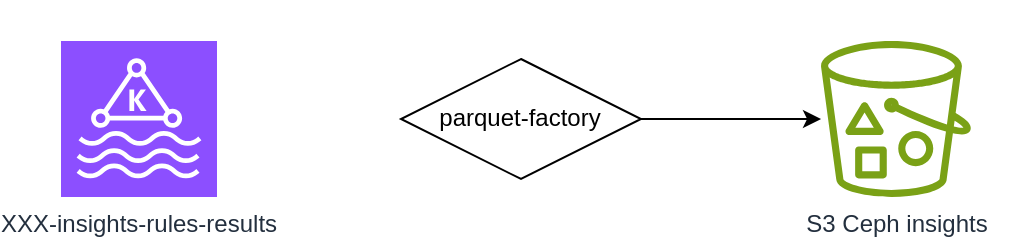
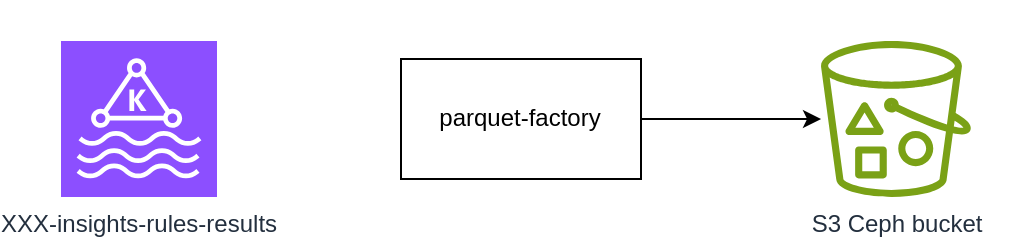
  <mxCell id="0" />
  <mxCell id="1" parent="0" />
  <mxCell id="2" value="XXX-insights-rules-results" style="sketch=0;points=[[0,0,0],[0.25,0,0],[0.5,0,0],[0.75,0,0],[1,0,0],[0,1,0],[0.25,1,0],[0.5,1,0],[0.75,1,0],[1,1,0],[0,0.25,0],[0,0.5,0],[0,0.75,0],[1,0.25,0],[1,0.5,0],[1,0.75,0]];outlineConnect=0;fontColor=#232F3E;fillColor=#8C4FFF;strokeColor=#ffffff;dashed=0;verticalLabelPosition=bottom;verticalAlign=top;align=center;html=1;fontSize=12;fontStyle=0;aspect=fixed;shape=mxgraph.aws4.resourceIcon;resIcon=mxgraph.aws4.managed_streaming_for_kafka;" vertex="1" parent="1"><mxGeometry x="20" y="20" width="78" height="78" as="geometry" /></mxCell>
  <mxCell id="3" value="" style="edgeStyle=orthogonalEdgeStyle;rounded=0;orthogonalLoop=1;jettySize=auto;html=1;" edge="1" parent="1" source="4" target="5"><mxGeometry relative="1" as="geometry" /></mxCell>
- <mxCell id="4" value="parquet-factory" style="rhombus;whiteSpace=wrap;html=1;" vertex="1" parent="1"><mxGeometry x="190" y="29" width="120" height="60" as="geometry" /></mxCell>
- <mxCell id="5" value="S3 Ceph insights" style="sketch=0;outlineConnect=0;fontColor=#232F3E;gradientColor=none;fillColor=#7AA116;strokeColor=none;dashed=0;verticalLabelPosition=bottom;verticalAlign=top;align=center;html=1;fontSize=12;fontStyle=0;aspect=fixed;pointerEvents=1;shape=mxgraph.aws4.bucket_with_objects;" vertex="1" parent="1"><mxGeometry x="400" y="20" width="75" height="78" as="geometry" /></mxCell>
+ <mxCell id="4" value="parquet-factory" style="rounded=0;whiteSpace=wrap;html=1;" vertex="1" parent="1"><mxGeometry x="190" y="29" width="120" height="60" as="geometry" /></mxCell>
+ <mxCell id="5" value="S3 Ceph bucket" style="sketch=0;outlineConnect=0;fontColor=#232F3E;gradientColor=none;fillColor=#7AA116;strokeColor=none;dashed=0;verticalLabelPosition=bottom;verticalAlign=top;align=center;html=1;fontSize=12;fontStyle=0;aspect=fixed;pointerEvents=1;shape=mxgraph.aws4.bucket_with_objects;" vertex="1" parent="1"><mxGeometry x="400" y="20" width="75" height="78" as="geometry" /></mxCell>
